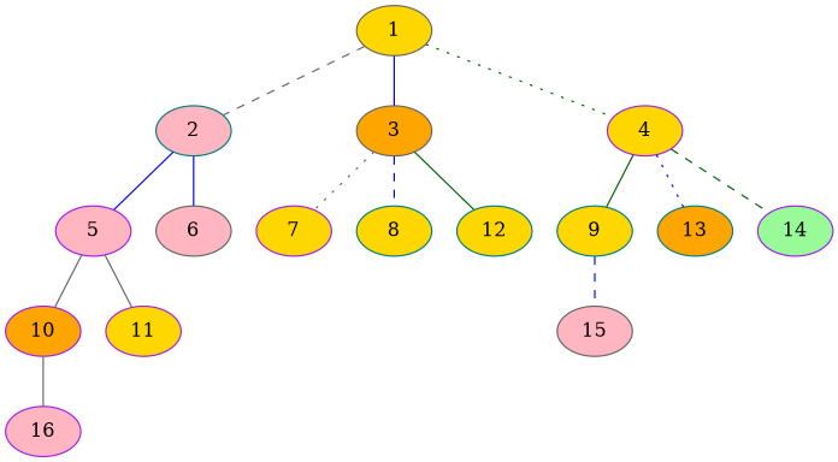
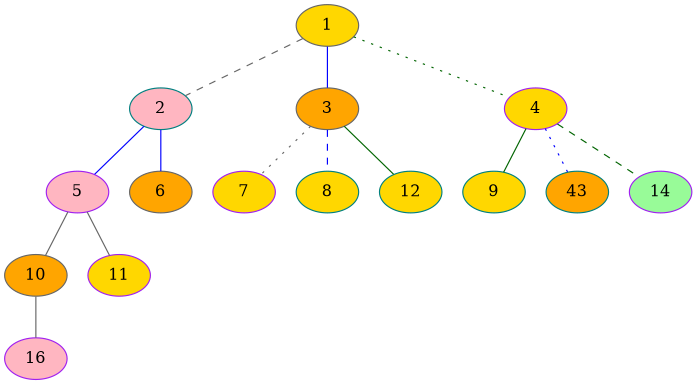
  graph {
    node [chem=C color=purple fillcolor=gold style=filled]
    edge [color=blue style=solid valence=1]
    1 [color=gray40]
    2 [color=teal fillcolor=lightpink]
    3 [color=gray40 fillcolor=orange]
    4
    5 [fillcolor=lightpink]
-   6 [chem=Cl color=gray40 fillcolor=lightpink]
+   6 [chem=Cl color=gray40 fillcolor=orange]
    7 [chem=Cl]
    8 [chem=Cl color=teal]
    12 [chem=H color=teal]
    9 [chem=O color=teal]
-   13 [chem=H color=teal fillcolor=orange]
+   13 [chem=H color=teal fillcolor=orange label=43]
    14 [chem=H fillcolor=palegreen]
-   10 [chem=O fillcolor=orange]
+   10 [chem=O color=gray40 fillcolor=orange]
    11 [chem=O]
-   15 [chem=H color=gray40 fillcolor=lightpink]
    16 [chem=H fillcolor=lightpink]
    1 -- 2 [color=gray40 style=dashed valence=2]
    1 -- 3
    1 -- 4 [color=darkgreen style=dotted]
    2 -- 5
    2 -- 6
    3 -- 7 [color=gray40 style=dotted]
    3 -- 8 [style=dashed]
    3 -- 12 [color=darkgreen]
    4 -- 9 [color=darkgreen]
    4 -- 13 [style=dotted]
    4 -- 14 [color=darkgreen style=dashed]
    5 -- 10 [color=gray40]
    5 -- 11 [color=gray40 valence=2]
-   9 -- 15 [style=dashed]
    10 -- 16 [color=gray40]
  }
